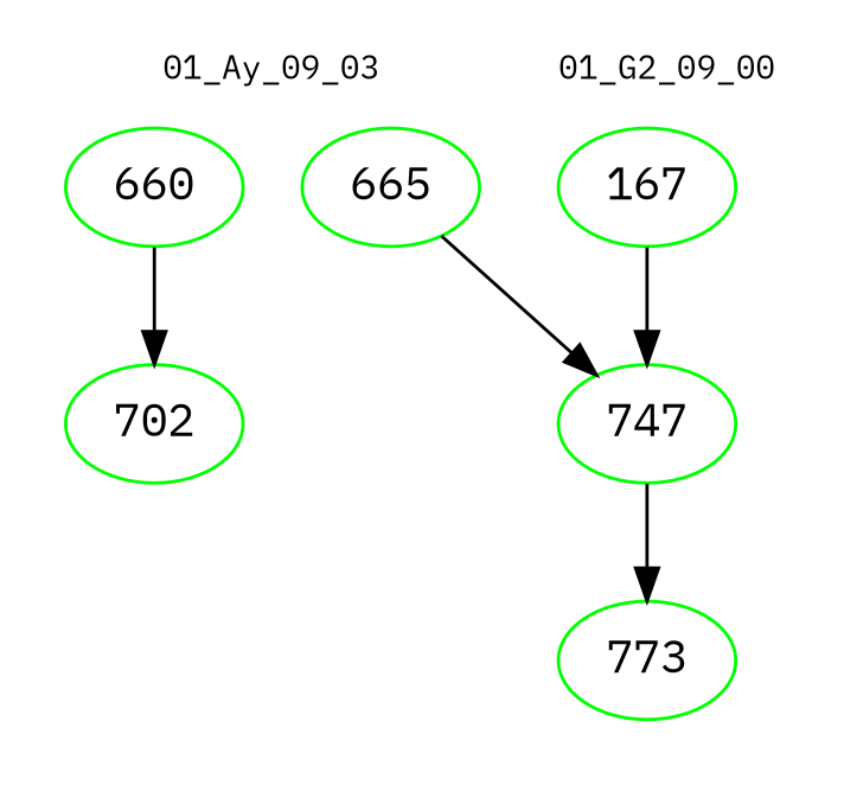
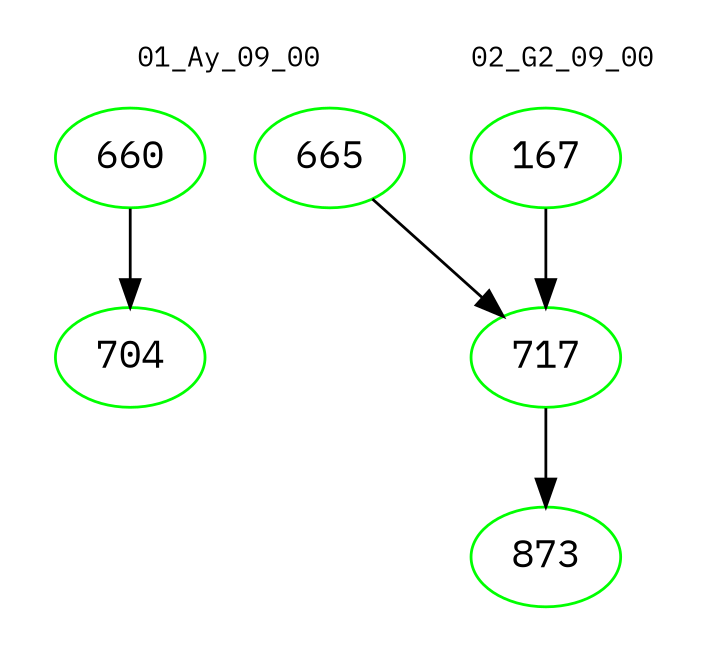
  digraph {
    fontname="IBM Plex Mono"
    node [color=green fontname="IBM Plex Mono"]
    edge [color=black fontname="IBM Plex Mono"]
    n1 [label=665]
    n2 [label=660]
-   n3 [label=702]
+   n3 [label=704]
    n4 [label=167]
-   n5 [label=747]
-   n6 [label=773]
+   n5 [label=717]
+   n6 [label=873]
    subgraph cluster_1 {
      color=white
      fontsize=10
-     label="01_Ay_09_03"
+     label="01_Ay_09_00"
      n1
      n2
      n3
    }
    subgraph cluster_2 {
      color=white
      fontsize=10
-     label="01_G2_09_00"
+     label="02_G2_09_00"
      n4
      n5
      n6
    }
    n1 -> n5
    n2 -> n3
    n4 -> n5
    n5 -> n6
  }
